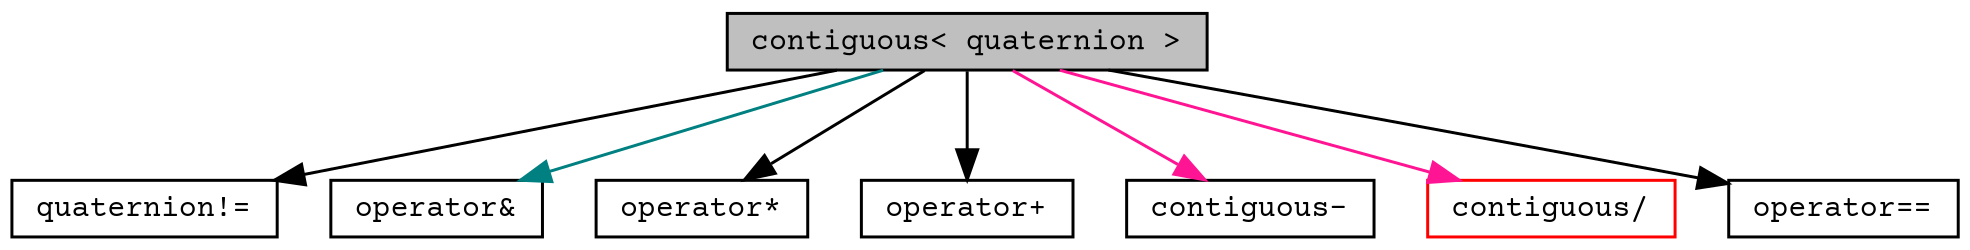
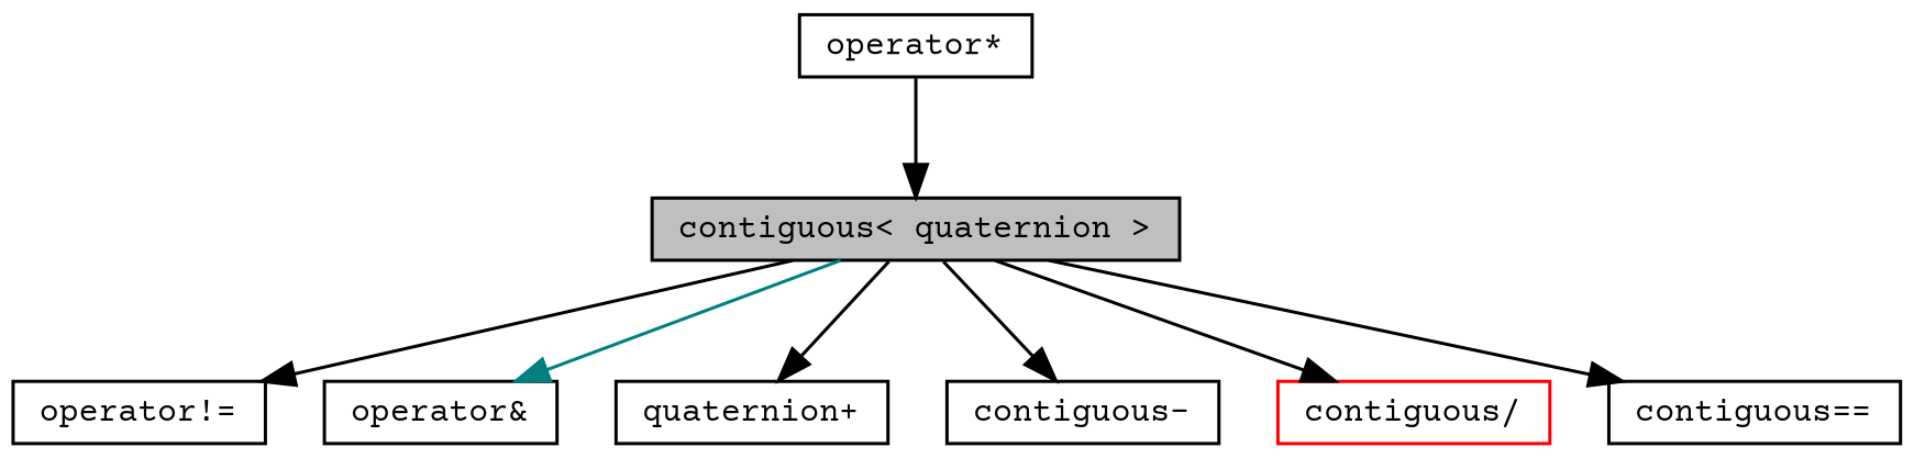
  digraph {
    fontname="Courier Prime"
    rankdir=TB
    node [color=black fontname="Courier Prime" fontsize=10 shape=record]
    edge [color=black fontname="Courier Prime" fontsize=10 labelfontname=Helvetica labelfontsize=10 style=solid]
    n1 [fillcolor=grey75 fontcolor=black height=0.2 label="contiguous\< quaternion \>" style=filled width=0.4]
-   n2 [height=0.2 label="quaternion!=" width=0.4]
+   n2 [height=0.2 label="operator!=" width=0.4]
    n3 [height=0.2 label="operator&" width=0.4]
    n4 [height=0.2 label="operator*" width=0.4]
-   n5 [height=0.2 label="operator+" width=0.4]
+   n5 [height=0.2 label="quaternion+" width=0.4]
    n6 [height=0.2 label="contiguous-" width=0.4]
    n7 [color=red height=0.2 label="contiguous/" width=0.4]
-   n8 [height=0.2 label="operator==" width=0.4]
+   n8 [height=0.2 label="contiguous==" width=0.4]
    n1 -> n2
    n1 -> n3 [color=teal]
-   n1 -> n4
+   n4 -> n1
    n1 -> n5
-   n1 -> n6 [color=deeppink]
-   n1 -> n7 [color=deeppink]
+   n1 -> n6
+   n1 -> n7
    n1 -> n8
  }
